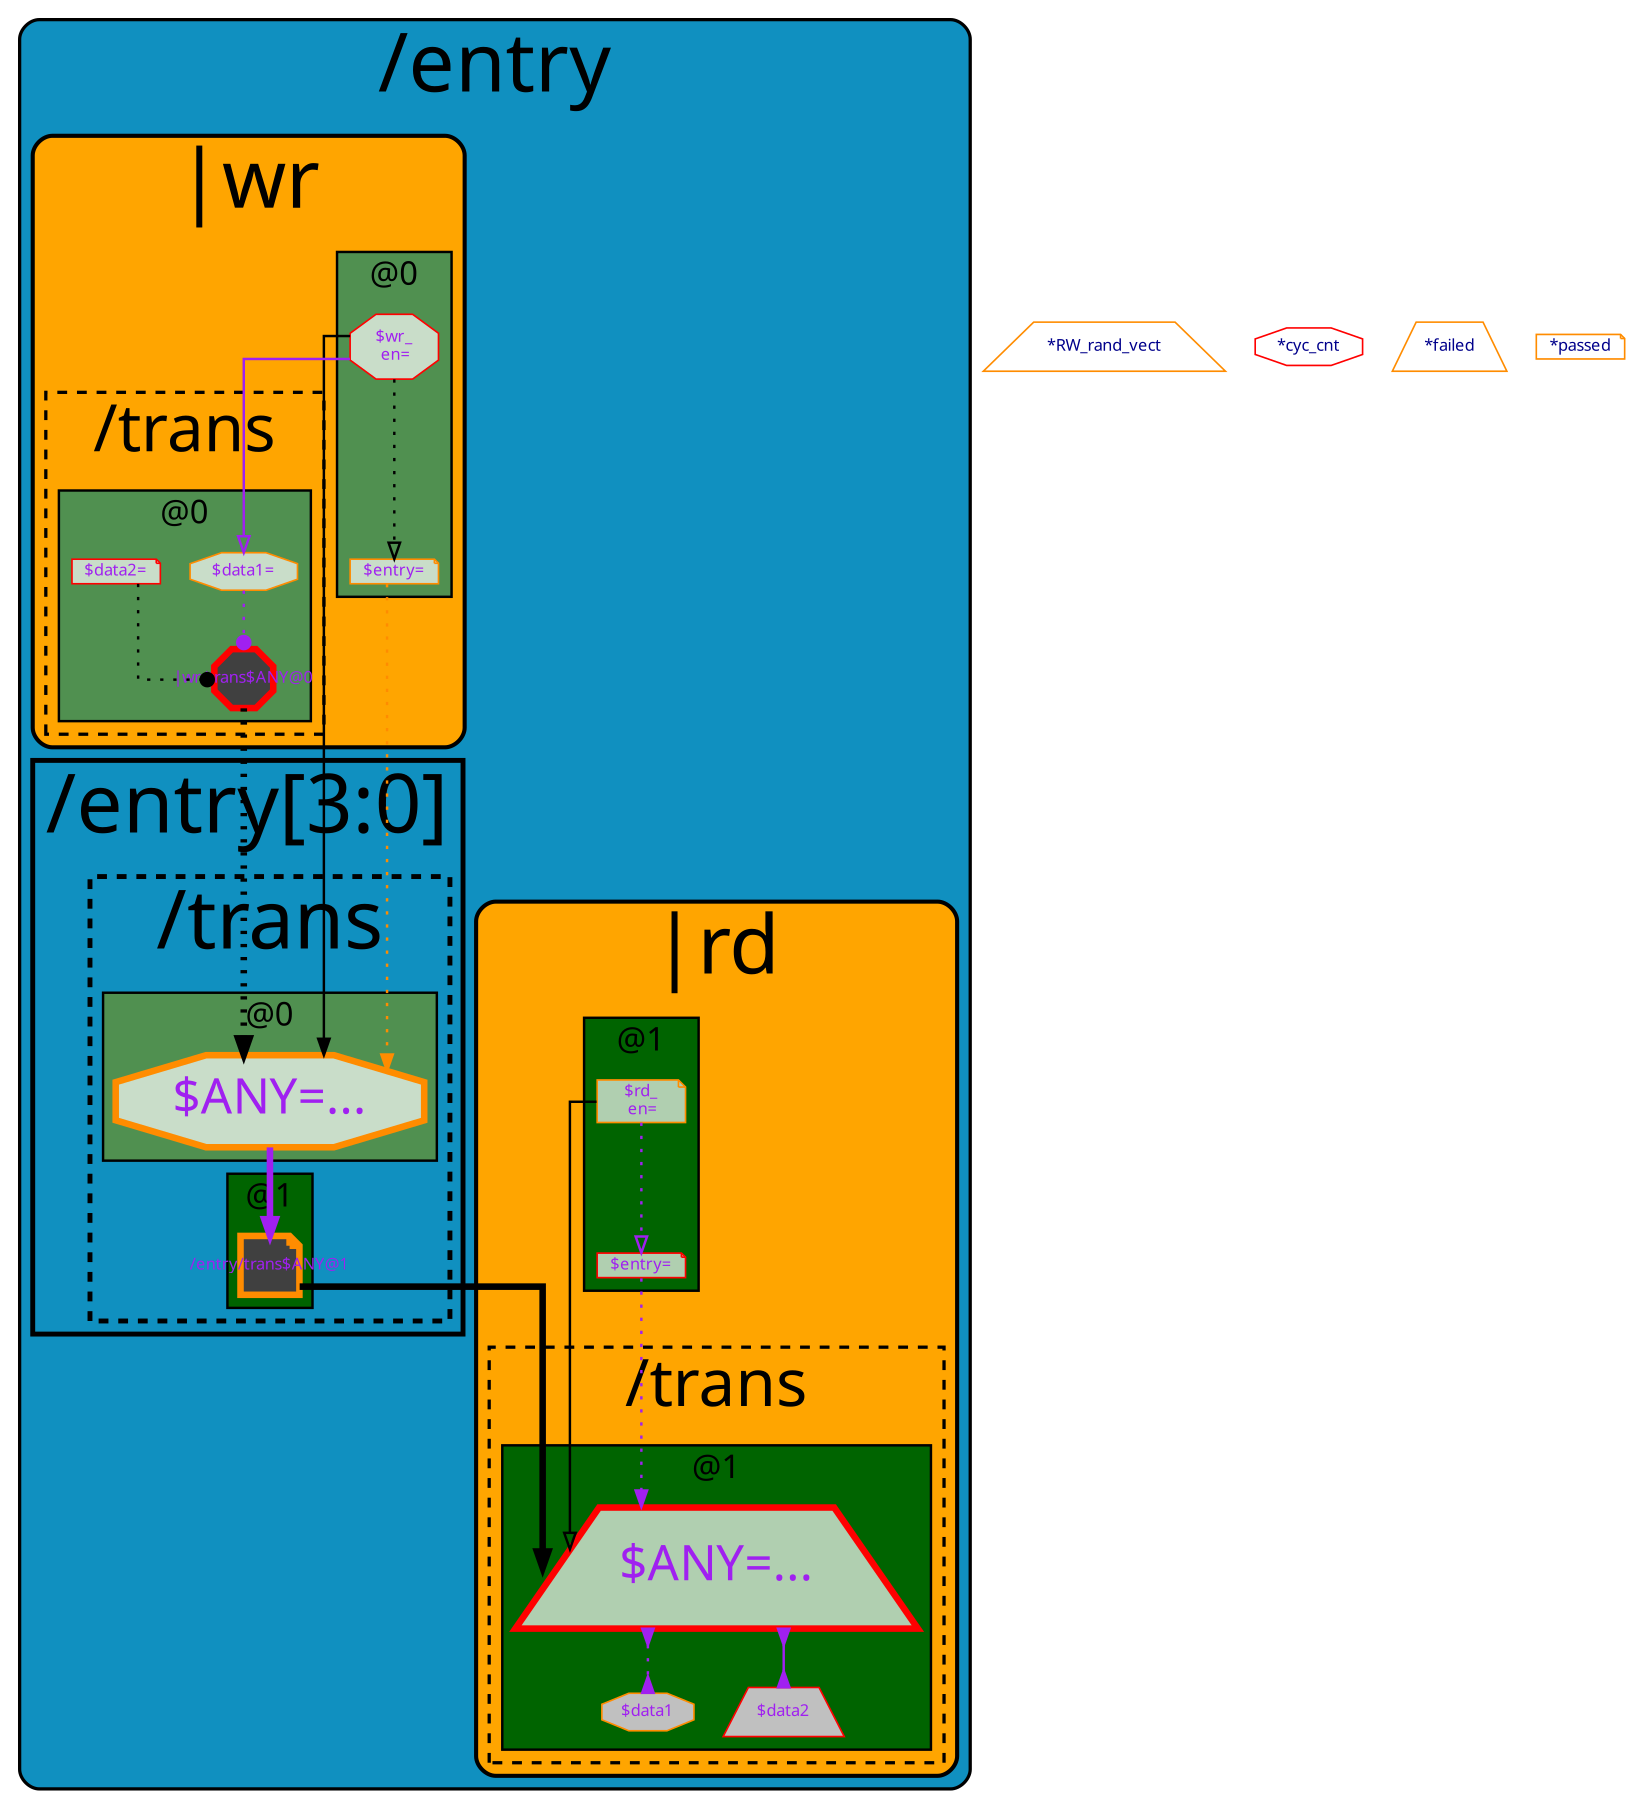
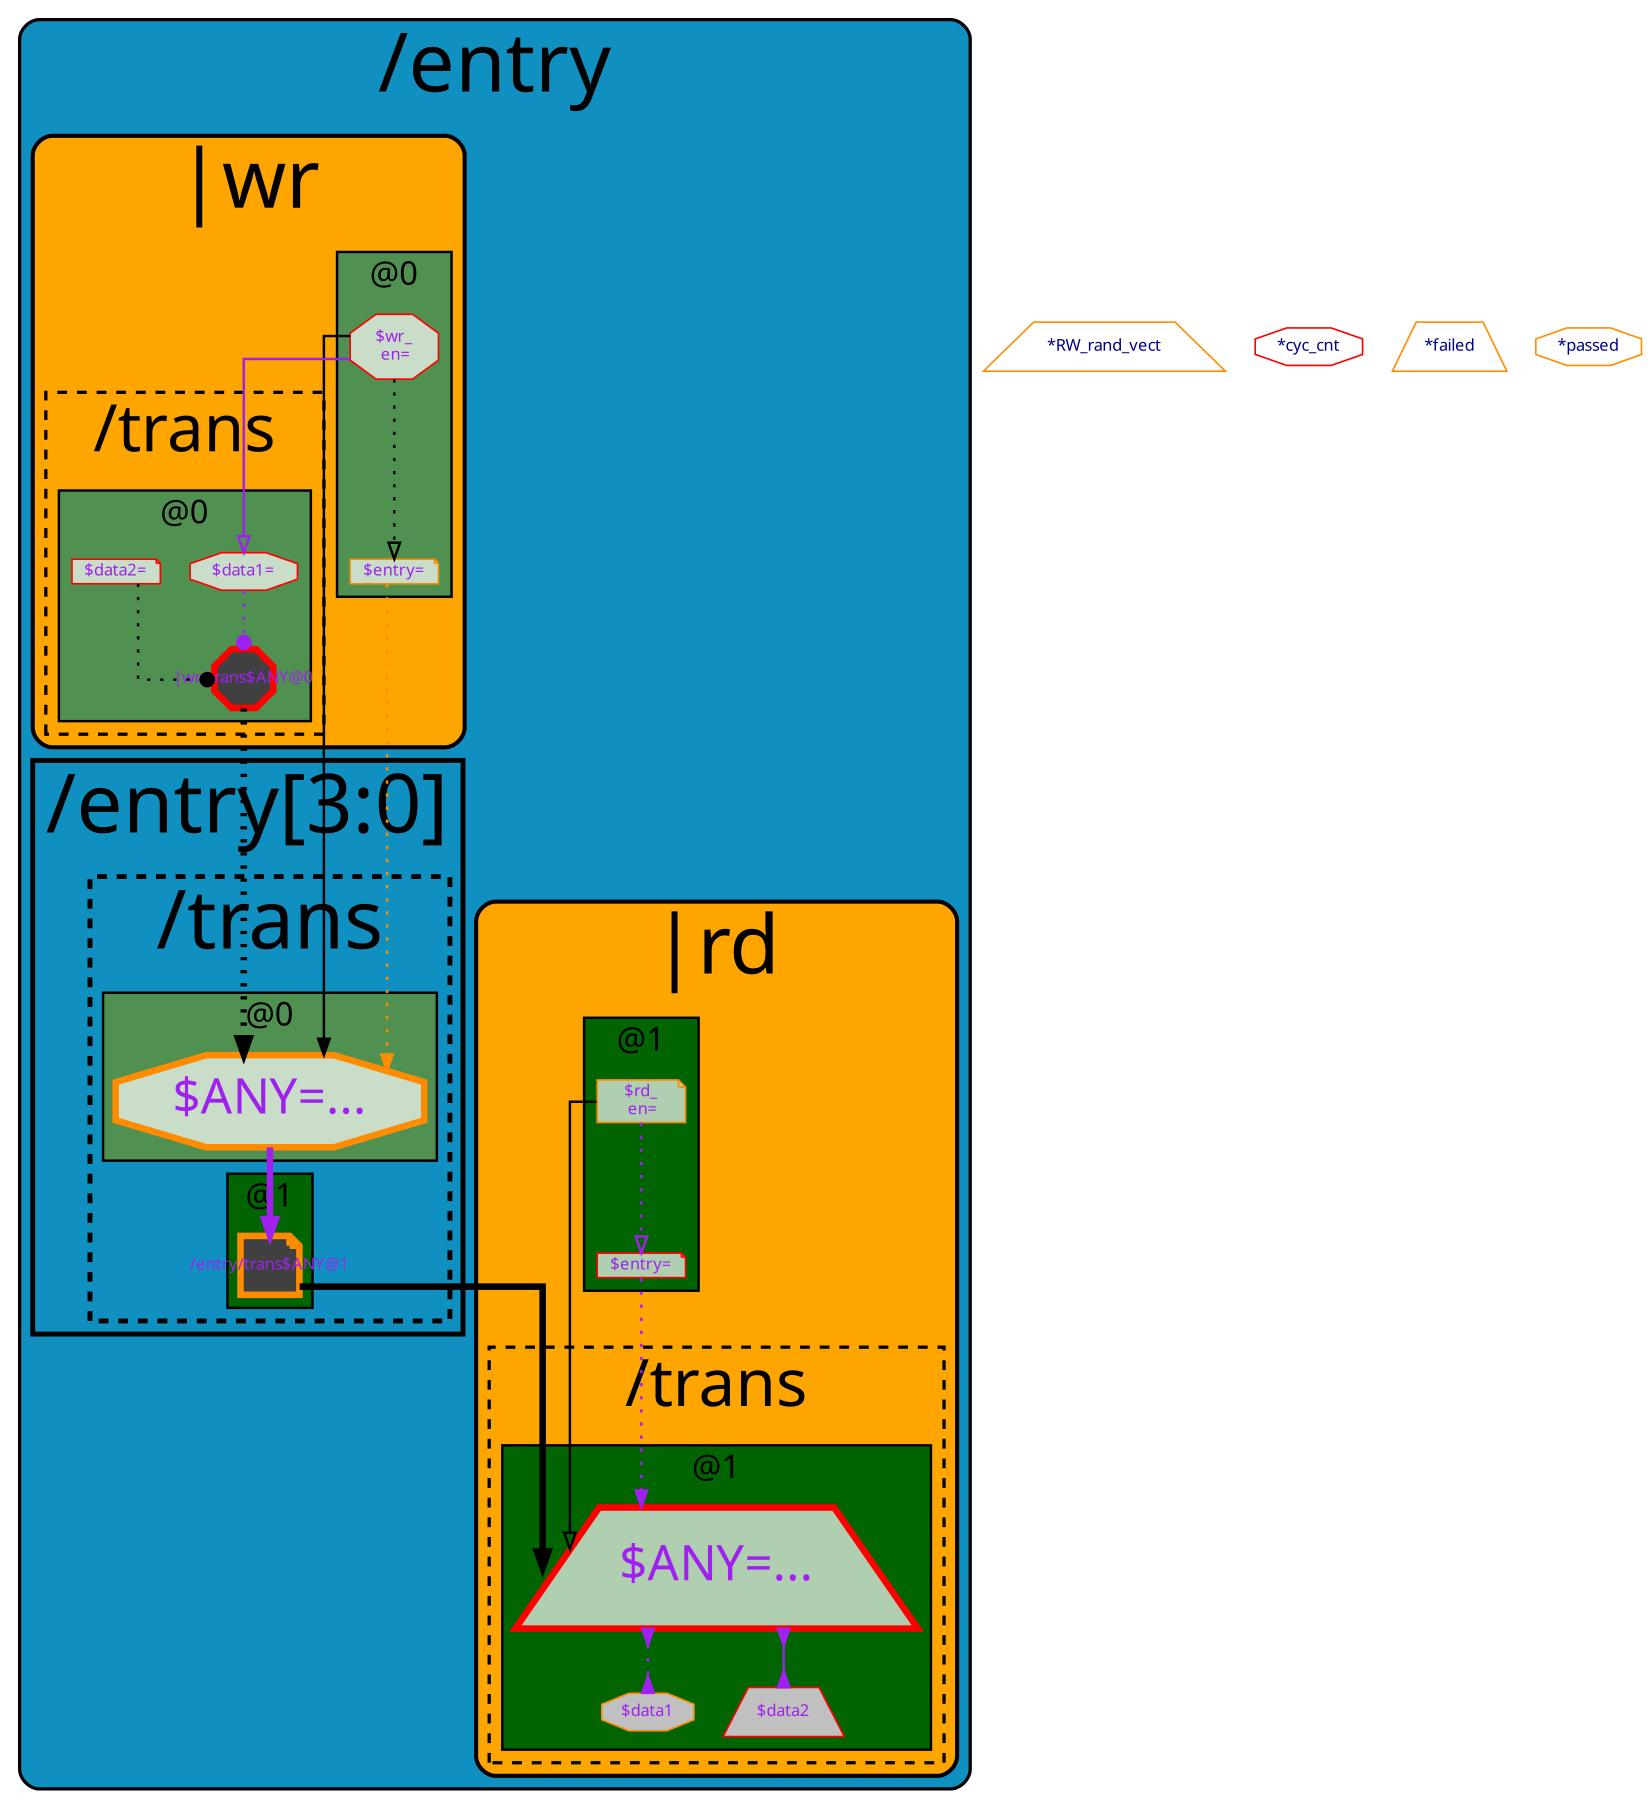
  strict digraph {
    fontname="Noto Sans"
    rankdir=TB
    splines=ortho
    node [color=darkorange fillcolor="#ffffffb0" fontcolor=purple fontname="Noto Sans" fontsize=10 margin="0.03,0.03" penwidth=1.0 shape=octagon style=filled]
    edge [color=purple fontcolor="#00D000" fontname="Noto Sans" labelfontcolor=purple penwidth=1.5 style=dotted weight=4]
    n1 [fontsize=30 height=0.02 label="$ANY=..." penwidth=4.0]
    "/entry/trans$ANY@1" [fillcolor=grey25 fixedsize=true height=0.5 penwidth=4.0 shape=note width=0.5]
    n3 [color=red height=0.02 label="$entry=" shape=note]
    n4 [height=0.02 label="$rd_\n en=" shape=note]
    n5 [fillcolor=grey height=0.02 label="$data1"]
    n6 [color=red fillcolor=grey height=0.02 label="$data2" shape=trapezium]
    n7 [color=red fontsize=30 height=0.02 label="$ANY=..." penwidth=4.0 shape=trapezium]
    n8 [height=0.02 label="$entry=" shape=note]
    n9 [color=red height=0.02 label="$wr_\n en="]
-   n10 [height=0.02 label="$data1="]
+   n10 [color=red height=0.02 label="$data1="]
    n11 [color=red height=0.02 label="$data2=" shape=note]
    "|wr/trans$ANY@0" [color=red fillcolor=grey25 fixedsize=true height=0.5 penwidth=4.0 width=0.5]
    "*RW_rand_vect" [fillcolor=white fontcolor="#00008b" height=0.02 shape=trapezium]
    "*cyc_cnt" [color=red fillcolor=white fontcolor="#00008b" height=0.02]
    "*failed" [fillcolor=white fontcolor="#00008b" height=0.02 shape=trapezium]
-   "*passed" [fillcolor=white fontcolor="#00008b" height=0.02 shape=note]
+   "*passed" [fillcolor=white fontcolor="#00008b" height=0.02]
    subgraph cluster_1 {
      fillcolor="#1090c0"
      fontsize=50
      label="/entry"
      penwidth=2.0
      style="filled,rounded"
      subgraph cluster_2 {
        fillcolor="#1090c0"
        fontsize=50
        label="/entry[3:0]"
        penwidth=3.0
        style=filled
        subgraph cluster_3 {
          fillcolor="#1090c0"
          fontsize=50
          label="/trans"
          penwidth=3.0
          style="dashed,filled"
          subgraph cluster_4 {
            fillcolor="#509050"
            fontsize=20
            label="@0"
            penwidth=1.5
            style=filled
            n1
          }
          subgraph cluster_5 {
            fillcolor=darkgreen
            fontsize=20
            label="@1"
            penwidth=1.5
            style=filled
            "/entry/trans$ANY@1"
          }
        }
      }
      subgraph cluster_6 {
        fillcolor=orange
        fontsize=50
        label="|none"
        penwidth=2.5
        style="filled,rounded"
      }
      subgraph cluster_7 {
        fillcolor=orange
        fontsize=50
        label="|rd"
        penwidth=2.5
        style="filled,rounded"
        subgraph cluster_8 {
          fillcolor=darkgreen
          fontsize=20
          label="@1"
          penwidth=1.5
          style=filled
          n3
          n4
        }
        subgraph cluster_9 {
          fillcolor=orange
          fontsize=40
          label="/trans"
          penwidth=2.0
          style="dashed,filled"
          subgraph cluster_10 {
            fillcolor=darkgreen
            fontsize=20
            label="@1"
            penwidth=1.5
            style=filled
            n5
            n6
            n7
          }
        }
      }
      subgraph cluster_11 {
        fillcolor=orange
        fontsize=50
        label="|wr"
        penwidth=2.5
        style="filled,rounded"
        subgraph cluster_12 {
          fillcolor="#509050"
          fontsize=20
          label="@0"
          penwidth=1.5
          style=filled
          n8
          n9
        }
        subgraph cluster_13 {
          fillcolor=orange
          fontsize=40
          label="/entry[3:0]"
          penwidth=2.0
          style=filled
          subgraph cluster_14 {
            fillcolor=orange
            fontsize=40
            label="/trans"
            penwidth=2.0
            style="dashed,filled"
          }
        }
        subgraph cluster_15 {
          fillcolor=orange
          fontsize=40
          label="/trans"
          penwidth=2.0
          style="dashed,filled"
          subgraph cluster_16 {
            fillcolor="#509050"
            fontsize=20
            label="@0"
            penwidth=1.5
            style=filled
            n10
            n11
            "|wr/trans$ANY@0"
          }
        }
      }
    }
    n1 -> "/entry/trans$ANY@1" [penwidth=4.0 style=solid]
    "/entry/trans$ANY@1" -> n7 [color=black penwidth=4.0 style=solid weight=1]
    n3 -> n7 [weight=2]
    n4 -> n3 [arrowhead=empty]
    n4 -> n7 [arrowhead=empty color=black style=solid]
    n7 -> n5 [arrowhead=inv arrowtail=inv dir=both]
    n7 -> n6 [arrowhead=inv arrowtail=inv dir=both style=solid]
    n8 -> n1 [color=darkorange weight=1]
    n9 -> n1 [color=black style=solid weight=1]
    n9 -> n8 [arrowhead=empty color=black]
    n9 -> n10 [arrowhead=empty style=solid]
    n10 -> "|wr/trans$ANY@0" [arrowhead=dot]
    n11 -> "|wr/trans$ANY@0" [arrowhead=dot color=black]
    "|wr/trans$ANY@0" -> n1 [color=black penwidth=4.0 weight=1]
  }
